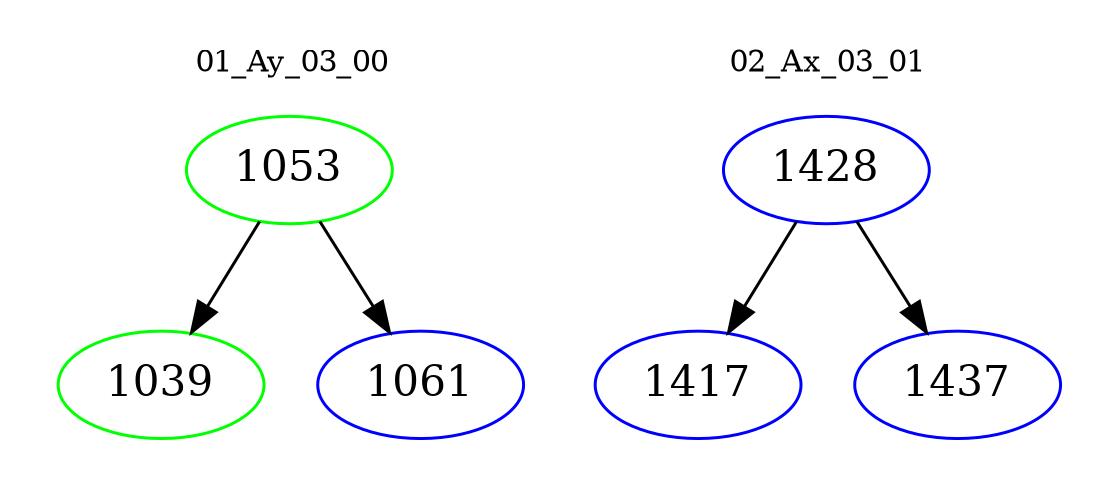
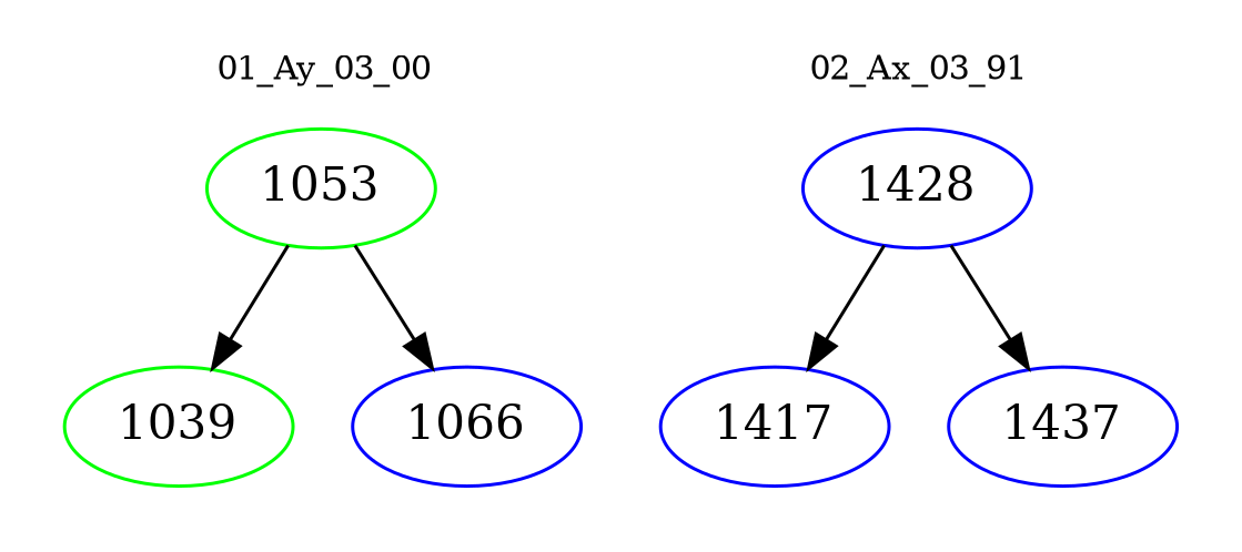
  digraph {
    node [color=blue]
    edge [color=black]
    n1 [color=green label=1053]
    n2 [color=green label=1039]
-   n3 [label=1061]
+   n3 [label=1066]
    n4 [label=1428]
    n5 [label=1417]
    n6 [label=1437]
    subgraph cluster_1 {
      color=white
      fontsize=10
      label="01_Ay_03_00"
      n1
      n2
      n3
    }
    subgraph cluster_2 {
      color=white
      fontsize=10
-     label="02_Ax_03_01"
+     label="02_Ax_03_91"
      n4
      n5
      n6
    }
    n1 -> n2
    n1 -> n3
    n4 -> n5
    n4 -> n6
  }
